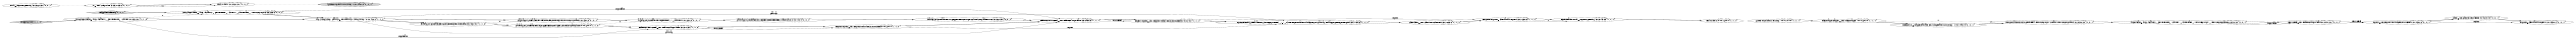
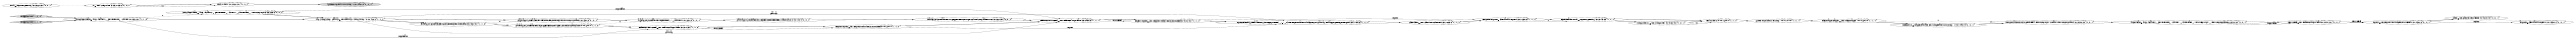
  digraph {
    rankdir=LR
    node [fillcolor=white shape=ellipse style=filled]
    edge [style=bold]
    n1 [label="paraMap.put(JsonParameters.RESOURCE_GROUP_NAME,resourceGroupName)@@@5@@@['0', '0', '1']"]
    n2 [label="paraMap.put(JsonParameters.PARTITIONS,\"\" + partitions)@@@6@@@['0', '0', '1']"]
    n3 [label="paraMap.put(JsonParameters.STATE_MODEL_DEF_REF,\"MasterSlave\")@@@7@@@['0', '0', '1']"]
+   n4 [fillcolor=lightgray label="verifyAddCluster['1', '0', '0']" shape=diamond]
    n5 [label="String httpUrlBase = \"http://localhost:\" + ADMIN_PORT + \"/clusters\"@@@3@@@['1', '1', '0']"]
    n6 [label="String httpUrlBase = \"http://localhost:\" + ADMIN_PORT + \"/clusters/\" + clusterName + \"/resourceGroups\"@@@3@@@['0', '0', '1']"]
    n7 [label="Reference resourceRef = new Reference(httpUrlBase)@@@7@@@['1', '1', '0']"]
    n8 [label="Map<String,String> paraMap = new HashMap<String,String>()@@@4@@@['1', '1', '1']"]
-   n9 [fillcolor=lightgray label="verifyAddHostedEntity['0', '0', '1']" shape=diamond]
    n10 [label="Reference resourceRef = new Reference(httpUrlBase)@@@9@@@['1', '1', '1']"]
    n11 [label="Request request = new Request(Method.POST,resourceRef)@@@8@@@['1', '1', '0']"]
    n12 [label="request.setEntity(JsonParameters.JSON_PARAMETERS + \"=\" + ClusterRepresentationUtil.ObjectToJson(paraMap),MediaType.APPLICATION_ALL)@@@11@@@['1', '1', '1']"]
    n13 [label="Request request = new Request(Method.POST,resourceRef)@@@10@@@['1', '1', '1']"]
    n14 [label="Client client = new Client(Protocol.HTTP)@@@12@@@['1', '1', '1']"]
    n15 [label="sw = new StringWriter()@@@27@@@['0', '0', '1']"]
    n16 [label="result.write(sw)@@@28@@@['0', '0', '1']"]
    n17 [fillcolor=lightgray label="System.out.println(sw.toString())@@@29@@@['0', '0', '1']"]
    n18 [label="client = new Client(Protocol.HTTP)@@@24@@@['0', '0', '1']"]
    n19 [label="response = client.handle(request)@@@25@@@['0', '0', '1']"]
    n20 [label="paraMap.put(JsonParameters.CLUSTER_NAME,clusterName)@@@5@@@['1', '1', '0']"]
    n21 [label="Representation result = response.getEntity()@@@14@@@['1', '1', '1']"]
    n22 [label="result.write(sw)@@@16@@@['1', '1', '1']"]
+   n23 [label="StringWriter sw = new StringWriter()@@@15@@@['1', '0', '1']"]
    n24 [label="System.out.println(sw.toString())@@@17@@@['1', '1', '1']"]
    n25 [label="result = response.getEntity()@@@26@@@['0', '0', '1']"]
    n26 [label="paraMap.put(JsonParameters.MANAGEMENT_COMMAND,ClusterSetup.addCluster)@@@6@@@['1', '1', '0']"]
    n27 [label="ObjectMapper mapper = new ObjectMapper()@@@18@@@['1', '1', '1']"]
    n28 [fillcolor=lightgray label="verifyAddCluster['0', '1', '0']" shape=diamond]
    n29 [label="Response response = client.handle(request)@@@13@@@['1', '1', '1']"]
    n30 [label="paraMap.put(JsonParameters.MANAGEMENT_COMMAND,ClusterSetup.addResource)@@@8@@@['0', '0', '1']"]
    n31 [label="request = new Request(Method.GET,resourceRef)@@@23@@@['0', '0', '1']"]
    n32 [label="AssertJUnit.assertTrue(zn.getListField(\"ResourceGroups\").contains(resourceGroupName))@@@20@@@['0', '0', '1']"]
    n33 [label="httpUrlBase = \"http://localhost:\" + ADMIN_PORT + \"/clusters/\" + clusterName + \"/resourceGroups/\" + resourceGroupName@@@21@@@['0', '0', '1']"]
    n34 [label="resourceRef = new Reference(httpUrlBase)@@@22@@@['0', '0', '1']"]
    n35 [label="ZNRecord zn = mapper.readValue(new StringReader(sw.toString()),)@@@19@@@['0', '0', '1']"]
    n1 -> n2
    n2 -> n3
    n3 -> n30
+   n4 -> n5
    n5 -> n6 [label=0 style=dashed]
    n5 -> n7 [label=httpUrlBase style=solid]
    n5 -> n8
    n6 -> n8
    n6 -> n10 [label=httpUrlBase style=solid]
    n7 -> n11
    n7 -> n11 [label=resourceRef style=solid]
    n8 -> n1
    n8 -> n10 [label=paraMap style=solid]
    n8 -> n12 [label=paraMap style=solid]
    n8 -> n20
-   n9 -> n6
    n10 -> n13 [label=resourceRef style=solid]
    n10 -> n13
    n11 -> n10
    n11 -> n12 [label=request style=solid]
    n12 -> n14
    n13 -> n12
    n13 -> n29 [label=request style=solid]
    n14 -> n29
    n15 -> n16
    n15 -> n16 [label=sw style=solid]
-   n16 -> n17 [style=dashed]
-   n18 -> n19
+   n16 -> n17
+   n18 -> n19 [style=dashed]
    n20 -> n1 [label=0 style=dashed]
    n20 -> n26
    n21 -> n22
+   n21 -> n23
+   n22 -> n24
+   n23 -> n22 [label=sw style=solid]
+   n23 -> n22
    n24 -> n27
    n25 -> n15 [style=dashed]
    n26 -> n2 [label=0 style=dashed]
    n26 -> n7
    n27 -> n32 [label=0 style=dashed]
    n27 -> n35
    n28 -> n5
    n29 -> n21
    n29 -> n21 [label=sw style=solid]
    n30 -> n10
    n31 -> n18
    n31 -> n19 [label=request style=solid]
    n32 -> n33
    n33 -> n34
    n33 -> n34 [label=httpUrlBase style=solid]
    n34 -> n31 [label=resourceRef style=solid]
    n34 -> n31
    n35 -> n32
  }
